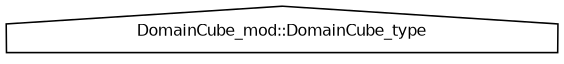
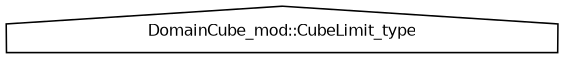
  digraph {
    rankdir=LR
-   n1 [color=black fillcolor=white fontname=Helvetica fontsize=10 height=0.2 label="DomainCube_mod::DomainCube_type" shape=house style=filled width=0.4]
+   n1 [color=black fillcolor=white fontname=Helvetica fontsize=10 height=0.2 label="DomainCube_mod::CubeLimit_type" shape=house style=filled width=0.4]
  }
